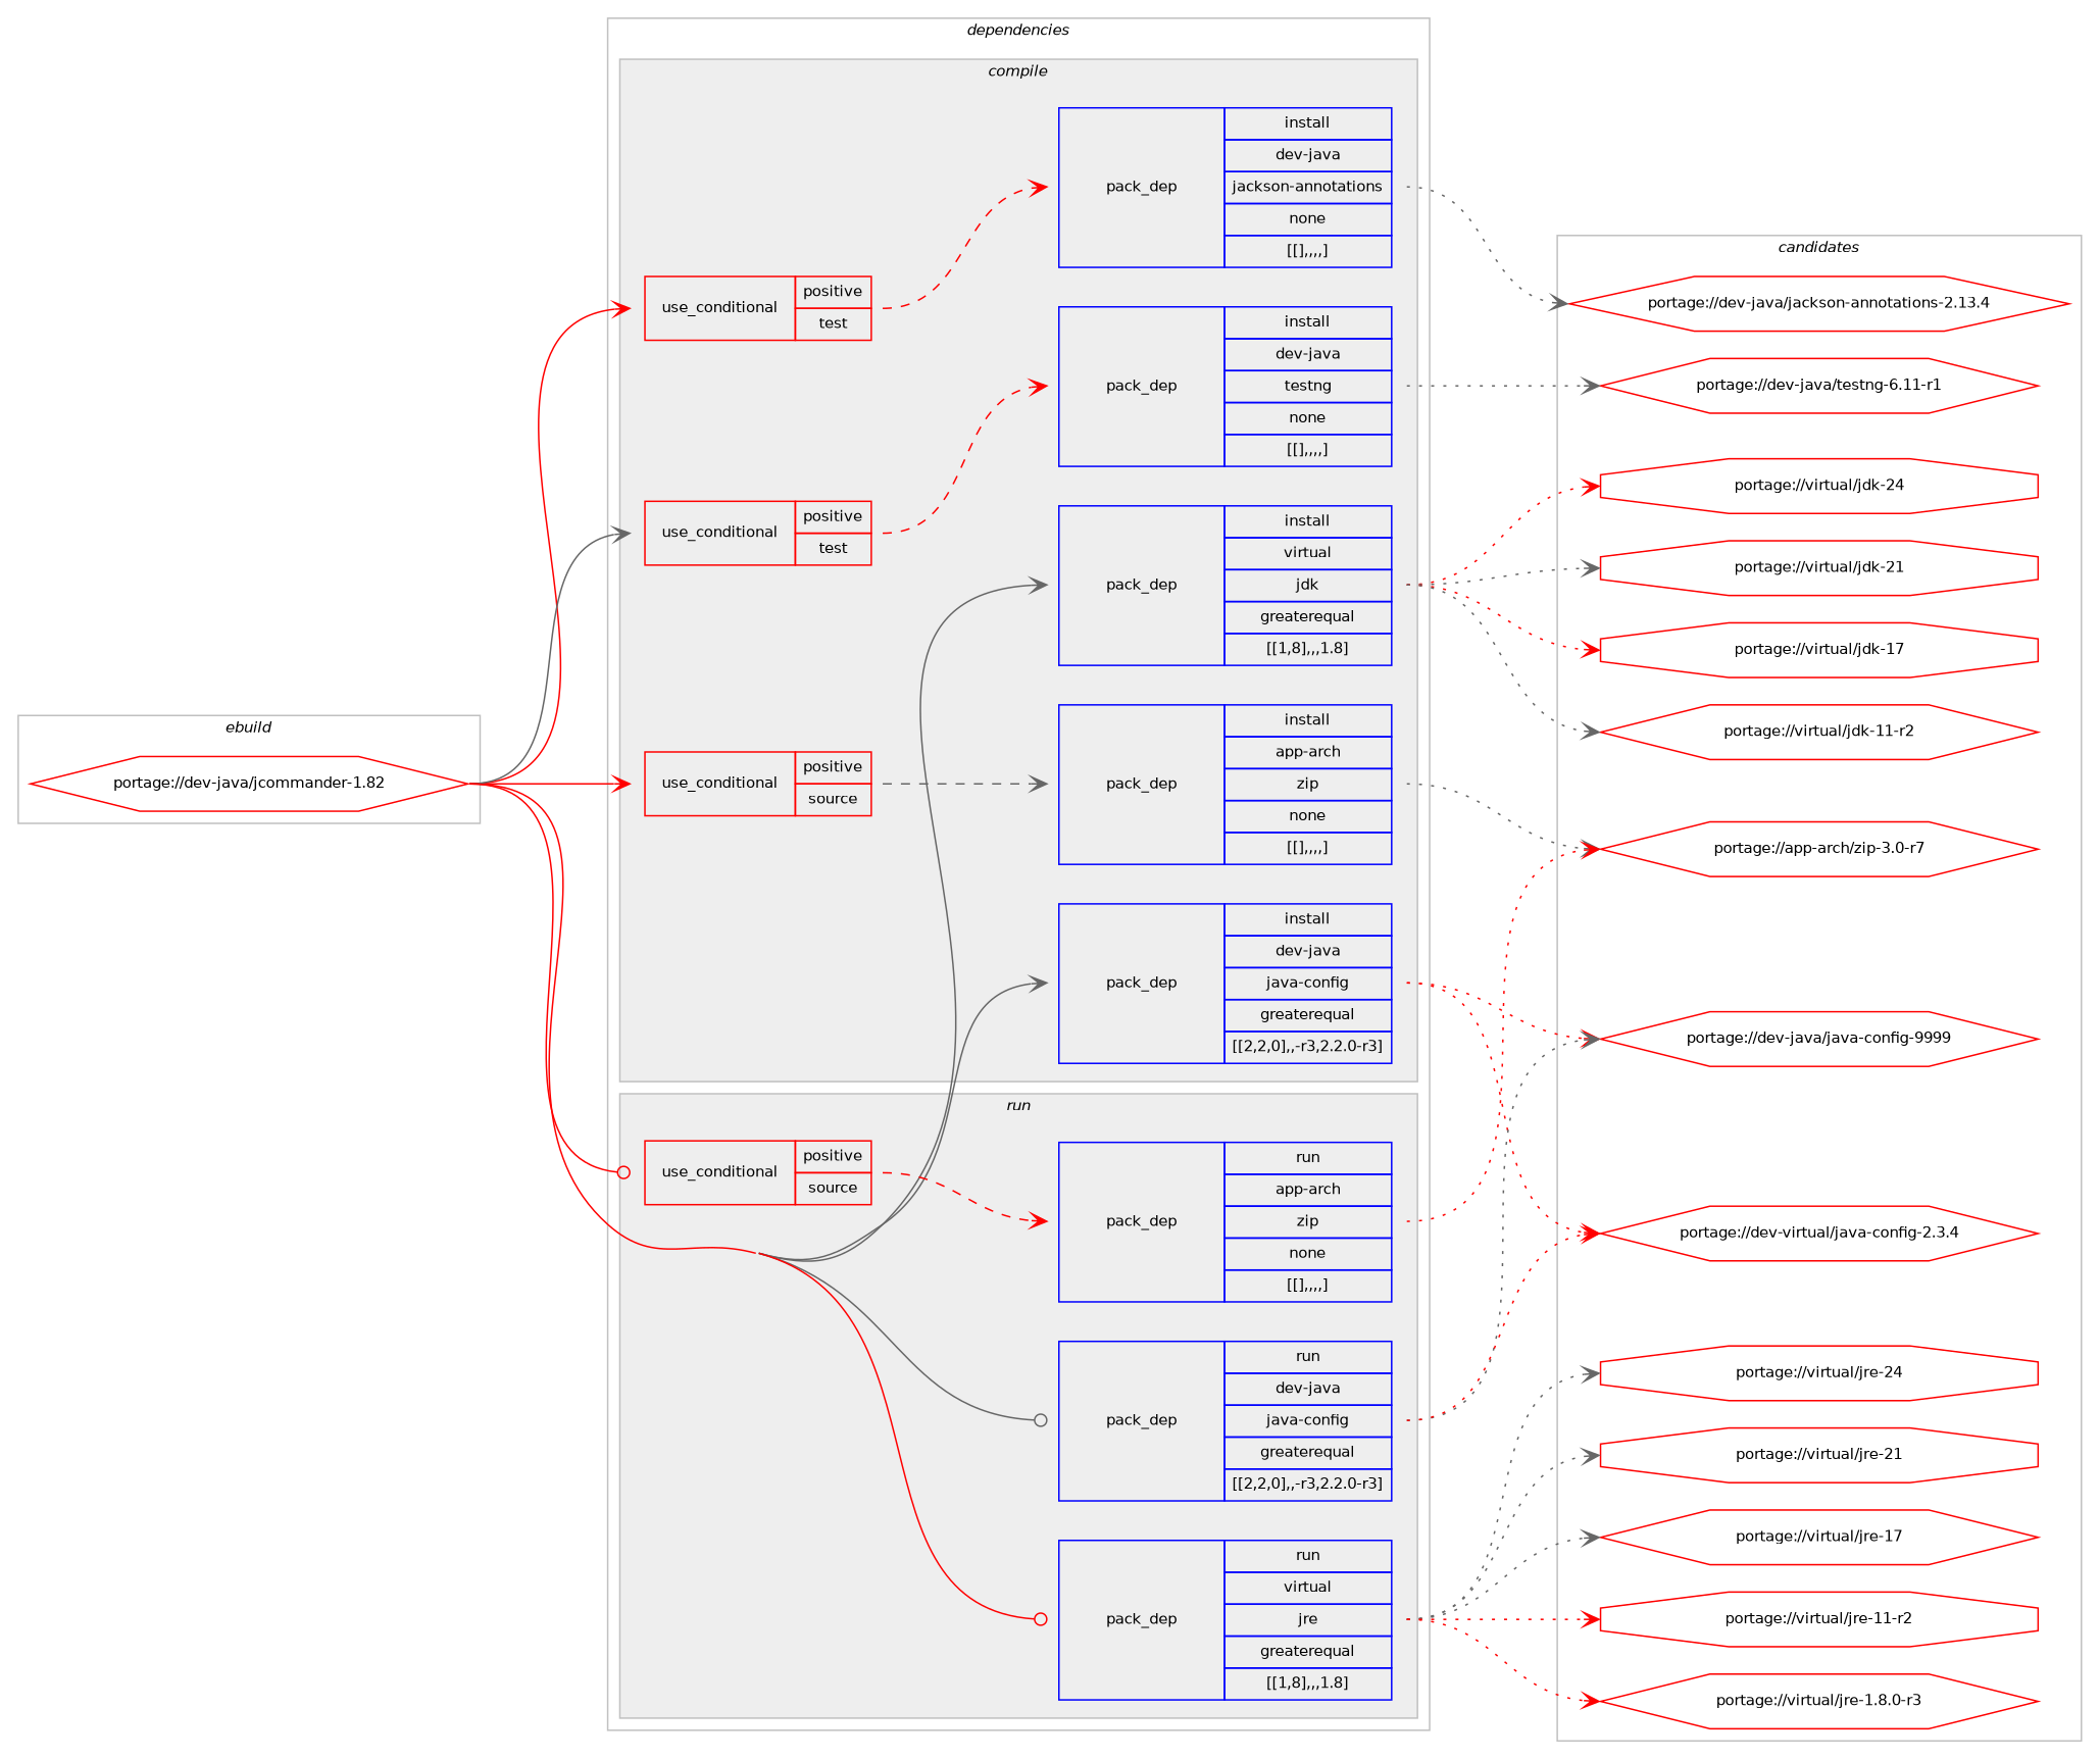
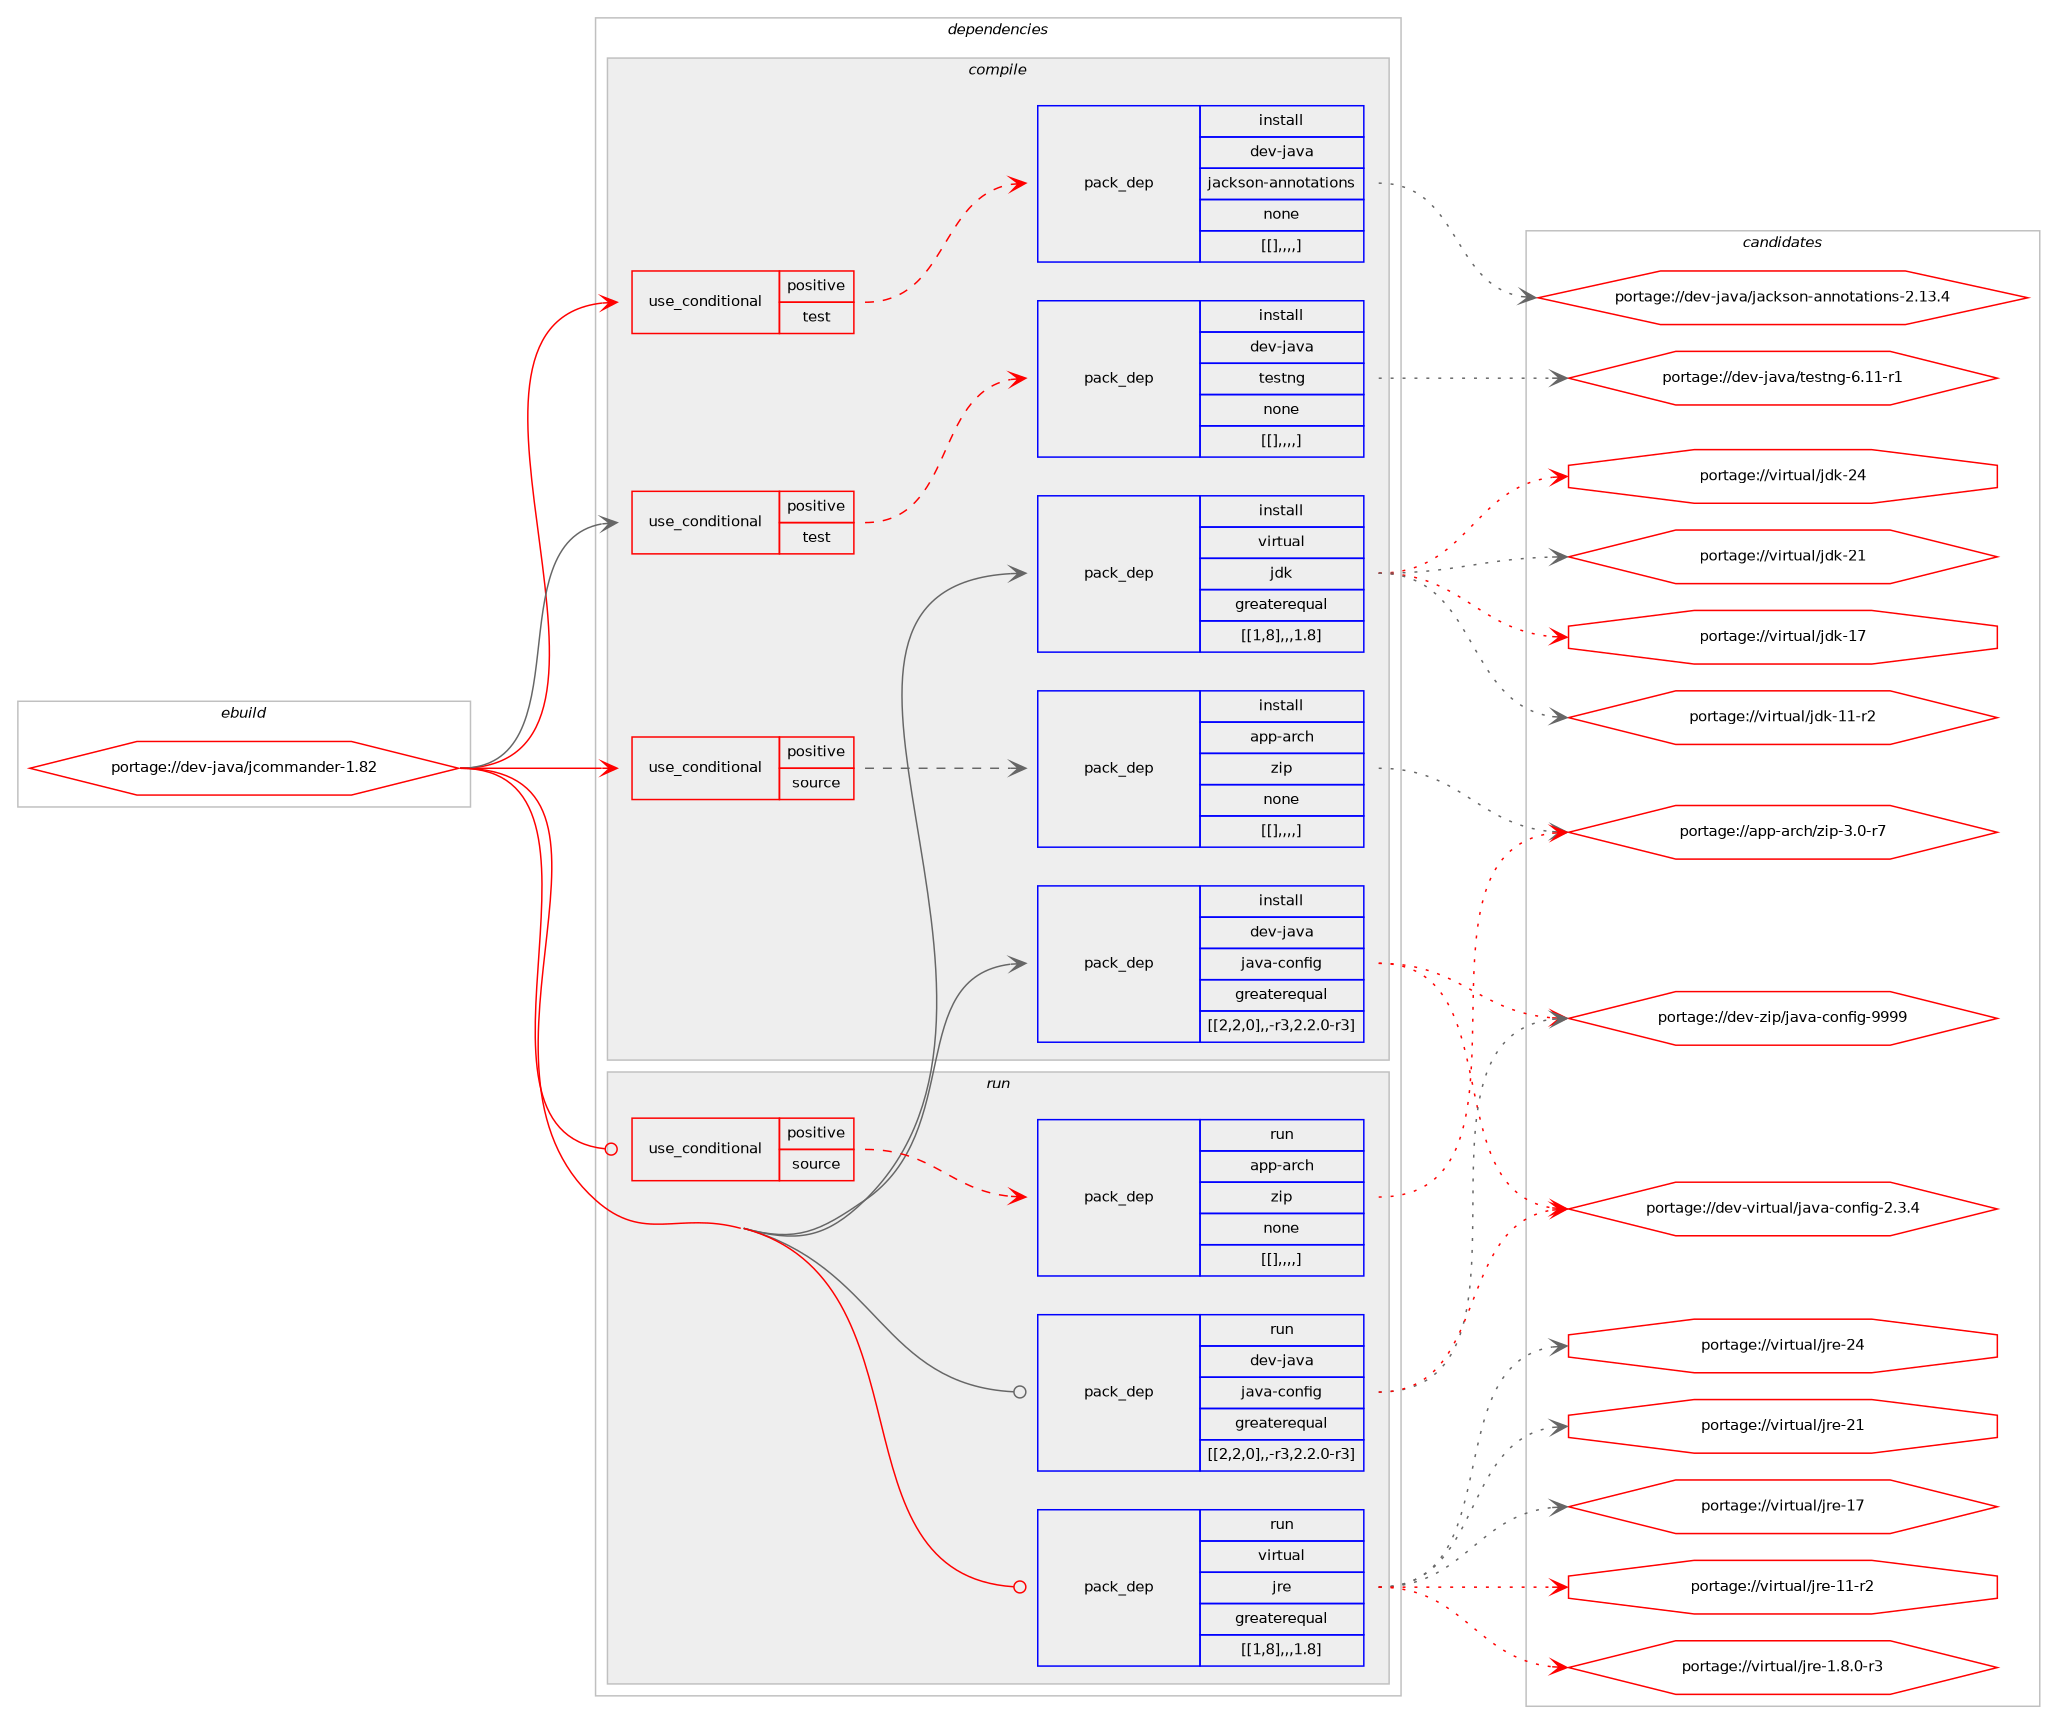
  digraph {
    compound=true
    concentrate=true
    fontname=Helvetica
    fontsize=10
    newrank=true
    rankdir=LR
    ranksep=1.5
    node [color=red fontname=Helvetica fontsize=10 shape=none]
    edge [arrowhead=vee color=red headport=w style=dotted tailport=e weight=100]
    n1 [label="portage://dev-java/jcommander-1.82" shape=hexagon width=4]
    n2 [color=blue label=<<TABLE BORDER="0" CELLBORDER="1" CELLSPACING="0" CELLPADDING="4" WIDTH="220"><TR><TD ROWSPAN="6" CELLPADDING="30">pack_dep</TD></TR><TR><TD WIDTH="110">install</TD></TR><TR><TD>app-arch</TD></TR><TR><TD>zip</TD></TR><TR><TD>none</TD></TR><TR><TD>[[],,,,]</TD></TR></TABLE>>]
    n3 [label=<<TABLE BORDER="0" CELLBORDER="1" CELLSPACING="0" CELLPADDING="4"><TR><TD ROWSPAN="3" CELLPADDING="10">use_conditional</TD></TR><TR><TD>positive</TD></TR><TR><TD>source</TD></TR></TABLE>>]
    n4 [color=blue label=<<TABLE BORDER="0" CELLBORDER="1" CELLSPACING="0" CELLPADDING="4" WIDTH="220"><TR><TD ROWSPAN="6" CELLPADDING="30">pack_dep</TD></TR><TR><TD WIDTH="110">install</TD></TR><TR><TD>dev-java</TD></TR><TR><TD>jackson-annotations</TD></TR><TR><TD>none</TD></TR><TR><TD>[[],,,,]</TD></TR></TABLE>>]
    n5 [label=<<TABLE BORDER="0" CELLBORDER="1" CELLSPACING="0" CELLPADDING="4"><TR><TD ROWSPAN="3" CELLPADDING="10">use_conditional</TD></TR><TR><TD>positive</TD></TR><TR><TD>test</TD></TR></TABLE>>]
    n6 [color=blue label=<<TABLE BORDER="0" CELLBORDER="1" CELLSPACING="0" CELLPADDING="4" WIDTH="220"><TR><TD ROWSPAN="6" CELLPADDING="30">pack_dep</TD></TR><TR><TD WIDTH="110">install</TD></TR><TR><TD>dev-java</TD></TR><TR><TD>testng</TD></TR><TR><TD>none</TD></TR><TR><TD>[[],,,,]</TD></TR></TABLE>>]
    n7 [label=<<TABLE BORDER="0" CELLBORDER="1" CELLSPACING="0" CELLPADDING="4"><TR><TD ROWSPAN="3" CELLPADDING="10">use_conditional</TD></TR><TR><TD>positive</TD></TR><TR><TD>test</TD></TR></TABLE>>]
    n8 [color=blue label=<<TABLE BORDER="0" CELLBORDER="1" CELLSPACING="0" CELLPADDING="4" WIDTH="220"><TR><TD ROWSPAN="6" CELLPADDING="30">pack_dep</TD></TR><TR><TD WIDTH="110">install</TD></TR><TR><TD>dev-java</TD></TR><TR><TD>java-config</TD></TR><TR><TD>greaterequal</TD></TR><TR><TD>[[2,2,0],,-r3,2.2.0-r3]</TD></TR></TABLE>>]
    n9 [color=blue label=<<TABLE BORDER="0" CELLBORDER="1" CELLSPACING="0" CELLPADDING="4" WIDTH="220"><TR><TD ROWSPAN="6" CELLPADDING="30">pack_dep</TD></TR><TR><TD WIDTH="110">install</TD></TR><TR><TD>virtual</TD></TR><TR><TD>jdk</TD></TR><TR><TD>greaterequal</TD></TR><TR><TD>[[1,8],,,1.8]</TD></TR></TABLE>>]
    n10 [color=blue label=<<TABLE BORDER="0" CELLBORDER="1" CELLSPACING="0" CELLPADDING="4" WIDTH="220"><TR><TD ROWSPAN="6" CELLPADDING="30">pack_dep</TD></TR><TR><TD WIDTH="110">run</TD></TR><TR><TD>app-arch</TD></TR><TR><TD>zip</TD></TR><TR><TD>none</TD></TR><TR><TD>[[],,,,]</TD></TR></TABLE>>]
    n11 [label=<<TABLE BORDER="0" CELLBORDER="1" CELLSPACING="0" CELLPADDING="4"><TR><TD ROWSPAN="3" CELLPADDING="10">use_conditional</TD></TR><TR><TD>positive</TD></TR><TR><TD>source</TD></TR></TABLE>>]
    n12 [color=blue label=<<TABLE BORDER="0" CELLBORDER="1" CELLSPACING="0" CELLPADDING="4" WIDTH="220"><TR><TD ROWSPAN="6" CELLPADDING="30">pack_dep</TD></TR><TR><TD WIDTH="110">run</TD></TR><TR><TD>dev-java</TD></TR><TR><TD>java-config</TD></TR><TR><TD>greaterequal</TD></TR><TR><TD>[[2,2,0],,-r3,2.2.0-r3]</TD></TR></TABLE>>]
    n13 [color=blue label=<<TABLE BORDER="0" CELLBORDER="1" CELLSPACING="0" CELLPADDING="4" WIDTH="220"><TR><TD ROWSPAN="6" CELLPADDING="30">pack_dep</TD></TR><TR><TD WIDTH="110">run</TD></TR><TR><TD>virtual</TD></TR><TR><TD>jre</TD></TR><TR><TD>greaterequal</TD></TR><TR><TD>[[1,8],,,1.8]</TD></TR></TABLE>>]
    n14 [label="portage://app-arch/zip-3.0-r7" shape=hexagon width=4]
    n15 [label="portage://dev-java/jackson-annotations-2.13.4" shape=hexagon width=4]
    n16 [label="portage://dev-java/testng-6.11-r1" shape=hexagon width=4]
-   n17 [label="portage://dev-java/java-config-9999" shape=hexagon width=4]
+   n17 [label="portage://dev-zip/java-config-9999" shape=hexagon width=4]
    n18 [label="portage://dev-virtual/java-config-2.3.4" shape=hexagon width=4]
    n19 [label="portage://virtual/jdk-24" shape=octagon width=4]
-   n20 [label="portage://virtual/jdk-21" shape=octagon width=4]
+   n20 [label="portage://virtual/jdk-21" shape=hexagon width=4]
    n21 [label="portage://virtual/jdk-17" shape=octagon width=4]
    n22 [label="portage://virtual/jdk-11-r2" shape=hexagon width=4]
    n23 [label="portage://virtual/jre-24" shape=octagon width=4]
    n24 [label="portage://virtual/jre-21" shape=octagon width=4]
    n25 [label="portage://virtual/jre-17" shape=hexagon width=4]
    n26 [label="portage://virtual/jre-11-r2" shape=octagon width=4]
    n27 [label="portage://virtual/jre-1.8.0-r3" shape=hexagon width=4]
    subgraph cluster_1 {
      color=gray
      label=<<i>ebuild</i>>
      n1
    }
    subgraph cluster_2 {
      color=gray
      label=<<i>dependencies</i>>
      subgraph cluster_3 {
        color=gray
        fillcolor="#eeeeee"
        label=<<i>compile</i>>
        style=filled
        subgraph sub_4 {
          color=gray
          fillcolor="#eeeeee"
          label=<<i>compile</i>>
          style=filled
          n3
          subgraph sub_5 {
            color=gray
            fillcolor="#eeeeee"
            label=<<i>compile</i>>
            style=filled
            n2
          }
        }
        subgraph sub_6 {
          color=gray
          fillcolor="#eeeeee"
          label=<<i>compile</i>>
          style=filled
          n5
          subgraph sub_7 {
            color=gray
            fillcolor="#eeeeee"
            label=<<i>compile</i>>
            style=filled
            n4
          }
        }
        subgraph sub_8 {
          color=gray
          fillcolor="#eeeeee"
          label=<<i>compile</i>>
          style=filled
          n7
          subgraph sub_9 {
            color=gray
            fillcolor="#eeeeee"
            label=<<i>compile</i>>
            style=filled
            n6
          }
        }
        subgraph sub_10 {
          color=gray
          fillcolor="#eeeeee"
          label=<<i>compile</i>>
          style=filled
          n8
        }
        subgraph sub_11 {
          color=gray
          fillcolor="#eeeeee"
          label=<<i>compile</i>>
          style=filled
          n9
        }
      }
      subgraph cluster_12 {
        color=gray
        fillcolor="#eeeeee"
        label=<<i>compile and run</i>>
        style=filled
      }
      subgraph cluster_13 {
        color=gray
        fillcolor="#eeeeee"
        label=<<i>run</i>>
        style=filled
        subgraph sub_14 {
          color=gray
          fillcolor="#eeeeee"
          label=<<i>run</i>>
          style=filled
          n11
          subgraph sub_15 {
            color=gray
            fillcolor="#eeeeee"
            label=<<i>run</i>>
            style=filled
            n10
          }
        }
        subgraph sub_16 {
          color=gray
          fillcolor="#eeeeee"
          label=<<i>run</i>>
          style=filled
          n12
        }
        subgraph sub_17 {
          color=gray
          fillcolor="#eeeeee"
          label=<<i>run</i>>
          style=filled
          n13
        }
      }
    }
    subgraph cluster_18 {
      color=gray
      label=<<i>candidates</i>>
      rank=same
      subgraph sub_19 {
        color=black
        label=<<i>candidates</i>>
        nodesep=1
        rank=same
        n14
      }
      subgraph sub_20 {
        color=black
        label=<<i>candidates</i>>
        nodesep=1
        rank=same
        n15
      }
      subgraph sub_21 {
        color=black
        label=<<i>candidates</i>>
        nodesep=1
        rank=same
        n16
      }
      subgraph sub_22 {
        color=black
        label=<<i>candidates</i>>
        nodesep=1
        rank=same
        n17
        n18
      }
      subgraph sub_23 {
        color=black
        label=<<i>candidates</i>>
        nodesep=1
        rank=same
        n19
        n20
        n21
        n22
      }
      subgraph sub_24 {
        color=black
        label=<<i>candidates</i>>
        nodesep=1
        rank=same
        n14
      }
      subgraph sub_25 {
        color=black
        label=<<i>candidates</i>>
        nodesep=1
        rank=same
        n17
        n18
      }
      subgraph sub_26 {
        color=black
        label=<<i>candidates</i>>
        nodesep=1
        rank=same
        n23
        n24
        n25
        n26
        n27
      }
    }
    n1 -> n3 [style=solid weight=20]
    n1 -> n5 [style=solid weight=20]
    n1 -> n7 [color=gray40 style=solid weight=20]
    n1 -> n8 [color=gray40 style=solid weight=20]
    n1 -> n9 [color=gray40 style=solid weight=20]
    n1 -> n11 [arrowhead=odot style=solid weight=20]
    n1 -> n12 [arrowhead=odot color=gray40 style=solid weight=20]
    n1 -> n13 [arrowhead=odot style=solid weight=20]
    n2 -> n14 [color=gray40]
    n3 -> n2 [color=gray40 style=dashed weight=20]
    n4 -> n15 [color=gray40]
    n5 -> n4 [style=dashed weight=20]
    n6 -> n16 [color=gray40]
    n7 -> n6 [style=dashed weight=20]
    n8 -> n17
    n8 -> n18
    n9 -> n19
    n9 -> n20 [color=gray40]
    n9 -> n21
    n9 -> n22 [color=gray40]
    n10 -> n14
    n11 -> n10 [style=dashed weight=20]
    n12 -> n17 [color=gray40]
    n12 -> n18
    n13 -> n23 [color=gray40]
    n13 -> n24 [color=gray40]
    n13 -> n25 [color=gray40]
    n13 -> n26
    n13 -> n27
  }
